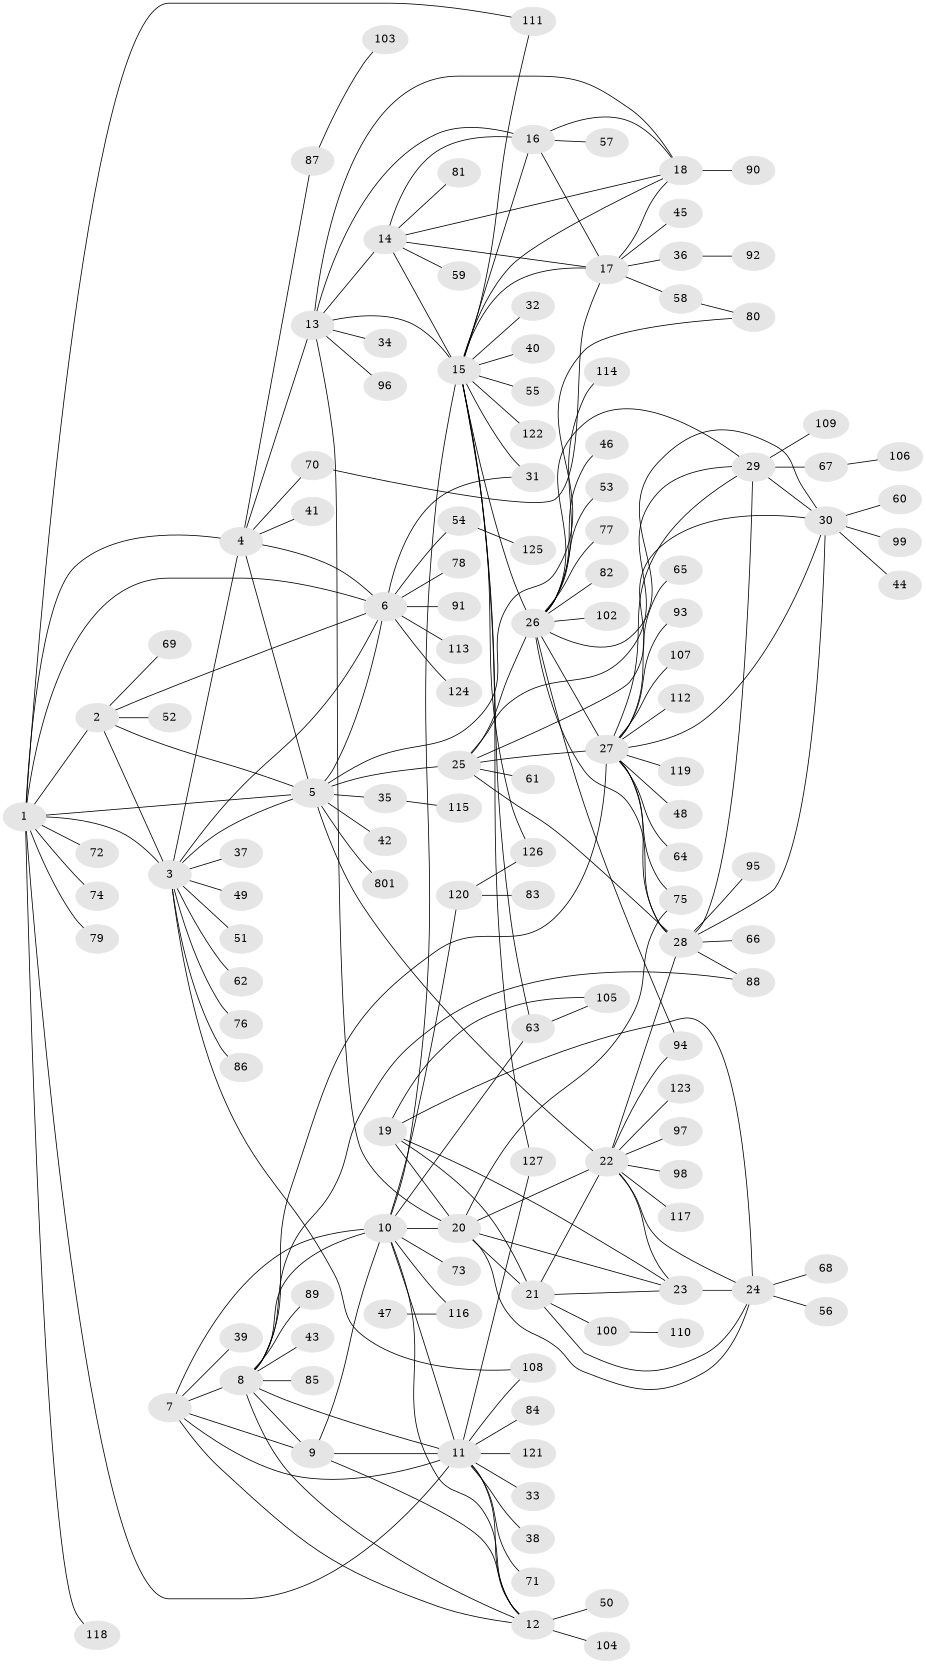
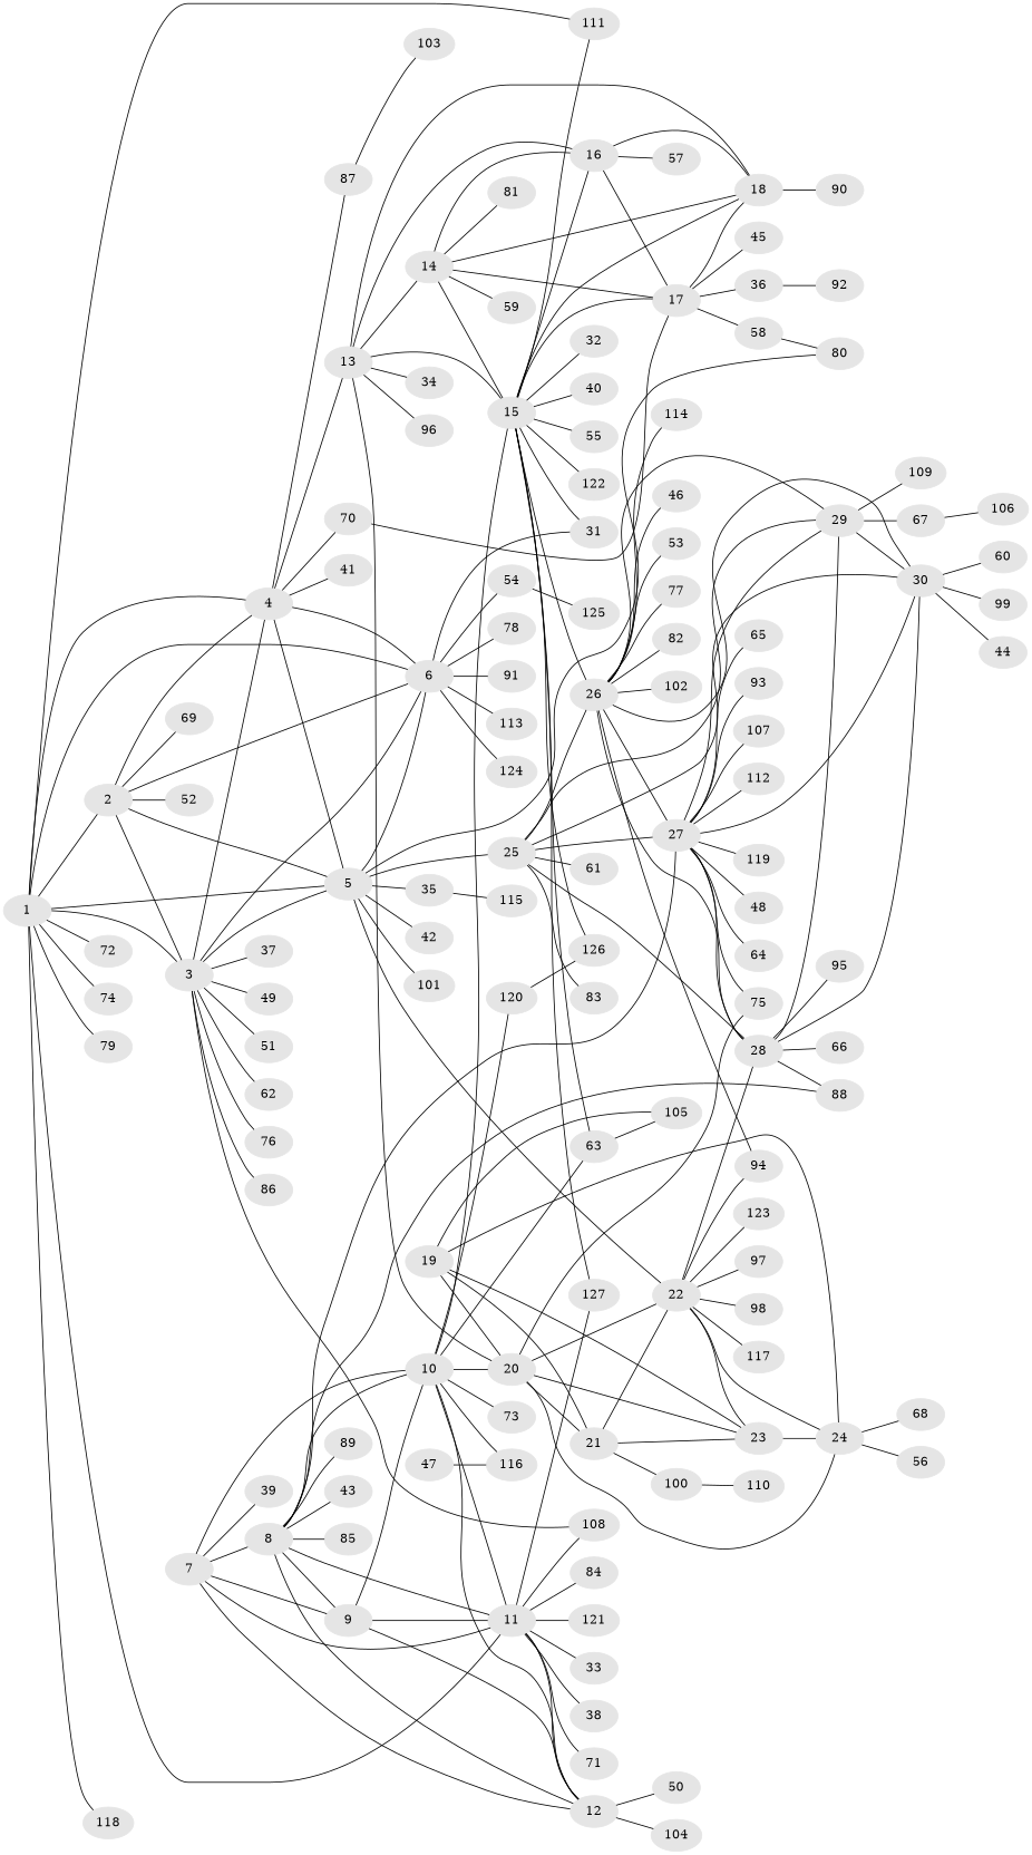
  graph {
    rankdir=LR
    node [color=gray90 style=filled]
    1
    2
    3
    4
    5
    6
    11
    72
    74
    79
    111
    118
    52
    69
    37
    49
    51
    62
    76
    86
    108
    13
    41
    70
    87
    22
    25
    35
    42
    80
-   101 [label=801]
+   101
    31
    54
    78
    91
    113
    124
    12
    33
    38
    71
    84
    121
    127
    15
    20
    14
    16
    18
    34
    96
    17
    103
    23
    24
    28
    94
    97
    98
    117
    123
    27
    26
    29
    30
    61
    83
    115
    125
    7
    8
    9
    10
    39
    43
    85
    88
    89
    63
    73
    120
    116
    50
    104
    75
    48
    64
    65
    93
    107
    112
    119
    32
    40
    55
    122
    126
    21
    47
    105
    59
    81
    57
    36
    45
    58
    90
    46
    53
    77
    82
    102
    114
    92
    19
    100
    56
    68
    110
    66
    95
    67
    109
    44
    60
    99
    106
    1 -- 2
    1 -- 3
    1 -- 4
    1 -- 5
    1 -- 6
    1 -- 11
    1 -- 72
    1 -- 74
    1 -- 79
    1 -- 111
    1 -- 118
    2 -- 3
+   2 -- 4
    2 -- 5
    2 -- 6
    2 -- 52
    2 -- 69
    3 -- 4
    3 -- 5
    3 -- 6
    3 -- 37
    3 -- 49
    3 -- 51
    3 -- 62
    3 -- 76
    3 -- 86
    3 -- 108
    4 -- 5
    4 -- 6
    4 -- 13
    4 -- 41
    4 -- 70
    4 -- 87
    5 -- 6
    5 -- 22
    5 -- 25
    5 -- 35
    5 -- 42
    5 -- 80
    5 -- 101
    6 -- 31
    6 -- 54
    6 -- 78
    6 -- 91
    6 -- 113
    6 -- 124
    11 -- 108
    11 -- 12
    11 -- 33
    11 -- 38
    11 -- 71
    11 -- 84
    11 -- 121
    11 -- 127
    13 -- 15
    13 -- 20
    13 -- 14
    13 -- 16
    13 -- 18
    13 -- 34
    13 -- 96
    70 -- 17
    87 -- 103
    22 -- 23
    22 -- 24
    22 -- 28
    22 -- 94
    22 -- 97
    22 -- 98
    22 -- 117
    22 -- 123
    25 -- 28
    25 -- 27
    25 -- 26
    25 -- 29
    25 -- 30
    25 -- 61
-   120 -- 83
+   25 -- 83
    35 -- 115
    54 -- 125
    12 -- 50
    12 -- 104
    15 -- 111
    15 -- 31
    15 -- 127
    15 -- 16
    15 -- 18
    15 -- 17
    15 -- 26
    15 -- 63
    15 -- 32
    15 -- 40
    15 -- 55
    15 -- 122
    15 -- 126
    20 -- 22
    20 -- 23
    20 -- 24
    20 -- 75
    20 -- 21
    14 -- 15
    14 -- 16
    14 -- 18
    14 -- 17
    14 -- 59
    14 -- 81
    16 -- 18
    16 -- 17
    16 -- 57
    18 -- 90
    17 -- 18
    17 -- 36
    17 -- 45
    17 -- 58
    23 -- 24
    24 -- 56
    24 -- 68
    28 -- 29
    28 -- 30
    28 -- 88
    28 -- 66
    28 -- 95
    27 -- 28
    27 -- 29
    27 -- 30
    27 -- 75
    27 -- 48
    27 -- 64
    27 -- 65
    27 -- 93
    27 -- 107
    27 -- 112
    27 -- 119
    26 -- 28
    26 -- 94
    26 -- 27
    26 -- 29
    26 -- 30
    26 -- 46
    26 -- 53
    26 -- 77
    26 -- 82
    26 -- 102
    26 -- 114
    29 -- 30
    29 -- 67
    29 -- 109
    30 -- 44
    30 -- 60
    30 -- 99
    7 -- 11
    7 -- 12
    7 -- 8
    7 -- 9
    7 -- 10
    7 -- 39
    8 -- 11
    8 -- 12
    8 -- 27
    8 -- 9
    8 -- 10
    8 -- 43
    8 -- 85
    8 -- 88
    8 -- 89
    9 -- 11
    9 -- 12
    9 -- 10
    10 -- 11
    10 -- 12
    10 -- 15
    10 -- 20
    10 -- 63
    10 -- 73
    10 -- 120
    10 -- 116
    63 -- 105
    120 -- 126
    21 -- 22
    21 -- 23
-   21 -- 24
    21 -- 100
    47 -- 116
    36 -- 92
    58 -- 80
    19 -- 20
    19 -- 23
    19 -- 24
    19 -- 21
    19 -- 105
    100 -- 110
    67 -- 106
  }
